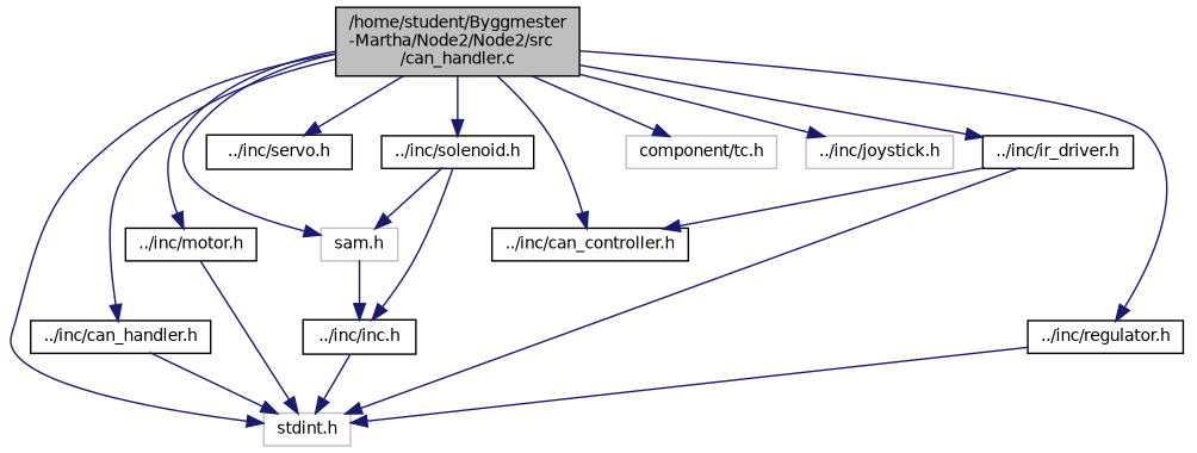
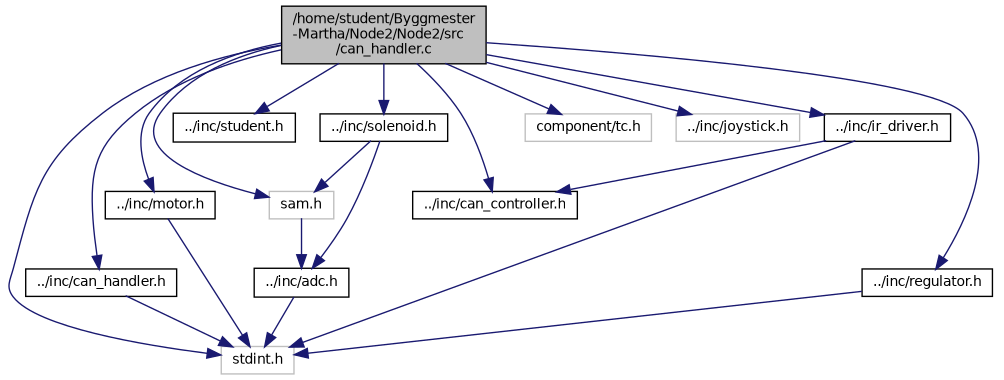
  digraph {
    node [color=black fillcolor=white fontname=Helvetica fontsize=10 shape=record style=filled]
    edge [color=midnightblue fontname=Helvetica fontsize=10 labelfontname=Helvetica labelfontsize=10 style=solid]
    n1 [fillcolor=grey75 fontcolor=black height=0.2 label="/home/student/Byggmester\l-Martha/Node2/Node2/src\l/can_handler.c" width=0.4]
    n2 [color=grey75 height=0.2 label="stdint.h" width=0.4]
    n3 [color=grey75 height=0.2 label="sam.h" width=0.4]
    n4 [height=0.2 label="../inc/can_controller.h" width=0.4]
    n5 [height=0.2 label="../inc/can_handler.h" width=0.4]
-   n6 [height=0.2 label="../inc/servo.h" width=0.4]
+   n6 [height=0.2 label="../inc/student.h" width=0.4]
    n7 [height=0.2 label="../inc/motor.h" width=0.4]
    n8 [height=0.2 label="../inc/regulator.h" width=0.4]
    n9 [color=grey75 height=0.2 label="component/tc.h" width=0.4]
    n10 [color=grey75 height=0.2 label="../inc/joystick.h" width=0.4]
    n11 [height=0.2 label="../inc/ir_driver.h" width=0.4]
    n12 [height=0.2 label="../inc/solenoid.h" width=0.4]
-   n13 [height=0.2 label="../inc/inc.h" width=0.4]
+   n13 [height=0.2 label="../inc/adc.h" width=0.4]
    n1 -> n2
    n1 -> n3
    n1 -> n4
    n1 -> n5
    n1 -> n6
    n1 -> n7
    n1 -> n8
    n1 -> n9
    n1 -> n10
    n1 -> n11
    n1 -> n12
    n3 -> n13
    n5 -> n2
    n7 -> n2
    n8 -> n2
    n11 -> n2
    n11 -> n4
    n12 -> n3
    n12 -> n13
    n13 -> n2
  }
